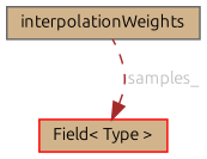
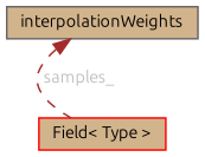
  digraph {
    fontname=Ubuntu
    node [fillcolor=tan fontname=Ubuntu fontsize=10 shape=box style=filled]
    n1 [color=gray40 fontcolor=black height=0.2 label=interpolationWeights width=0.4]
    n2 [color=red height=0.2 label="Field\< Type \>" width=0.4]
-   n2 -> n1 [color=brown dir=back fontcolor=grey fontname=Ubuntu fontsize=10 label=" samples_" labelfontname=Helvetica labelfontsize=10 style=dashed]
+   n1 -> n2 [color=brown dir=back fontcolor=grey fontname=Ubuntu fontsize=10 label=" samples_" labelfontname=Helvetica labelfontsize=10 style=dashed]
  }
